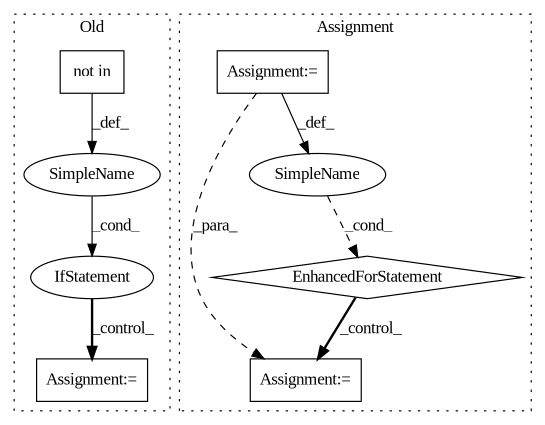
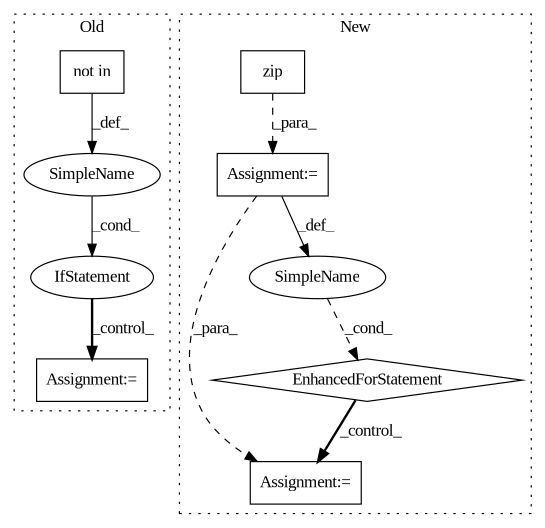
  digraph {
    fontname="Liberation Serif"
    node [a=7 fontname="Liberation Serif" l="87,2" s="2286,2469" shape=box]
    edge [fontname="Liberation Serif" style=solid]
    n1 [a=108 l=25 label="not in" s=2168]
    n2 [a=25 l="12,2" label=IfStatement s="2156,2193" shape=ellipse]
    n3 [l=1 label="Assignment:=" s=2397]
    n4 [a=42 label=SimpleName shape=ellipse l="" s=""]
+   n5 [a=32 l="4,1" label=zip s="2399,2468"]
    n6 [label="Assignment:="]
    n7 [l=2 label="Assignment:=" s=2612]
    n8 [a=70 label=EnhancedForStatement shape=diamond]
    n9 [a=42 l=11 label=SimpleName s=2385 shape=ellipse]
    subgraph cluster_1 {
      label=Old
      style=dotted
      n1
      n2
      n3
      n4
    }
    subgraph cluster_2 {
-     label=Assignment
+     label=New
      style=dotted
+     n5
      n6
      n7
      n8
      n9
    }
    n1 -> n4 [label=_def_]
    n2 -> n3 [label=_control_ style=bold]
    n4 -> n2 [label=_cond_]
+   n5 -> n6 [label=_para_ style=dashed]
    n6 -> n7 [label=_para_ style=dashed]
    n6 -> n9 [label=_def_]
    n8 -> n7 [label=_control_ style=bold]
    n9 -> n8 [label=_cond_ style=dashed]
  }
